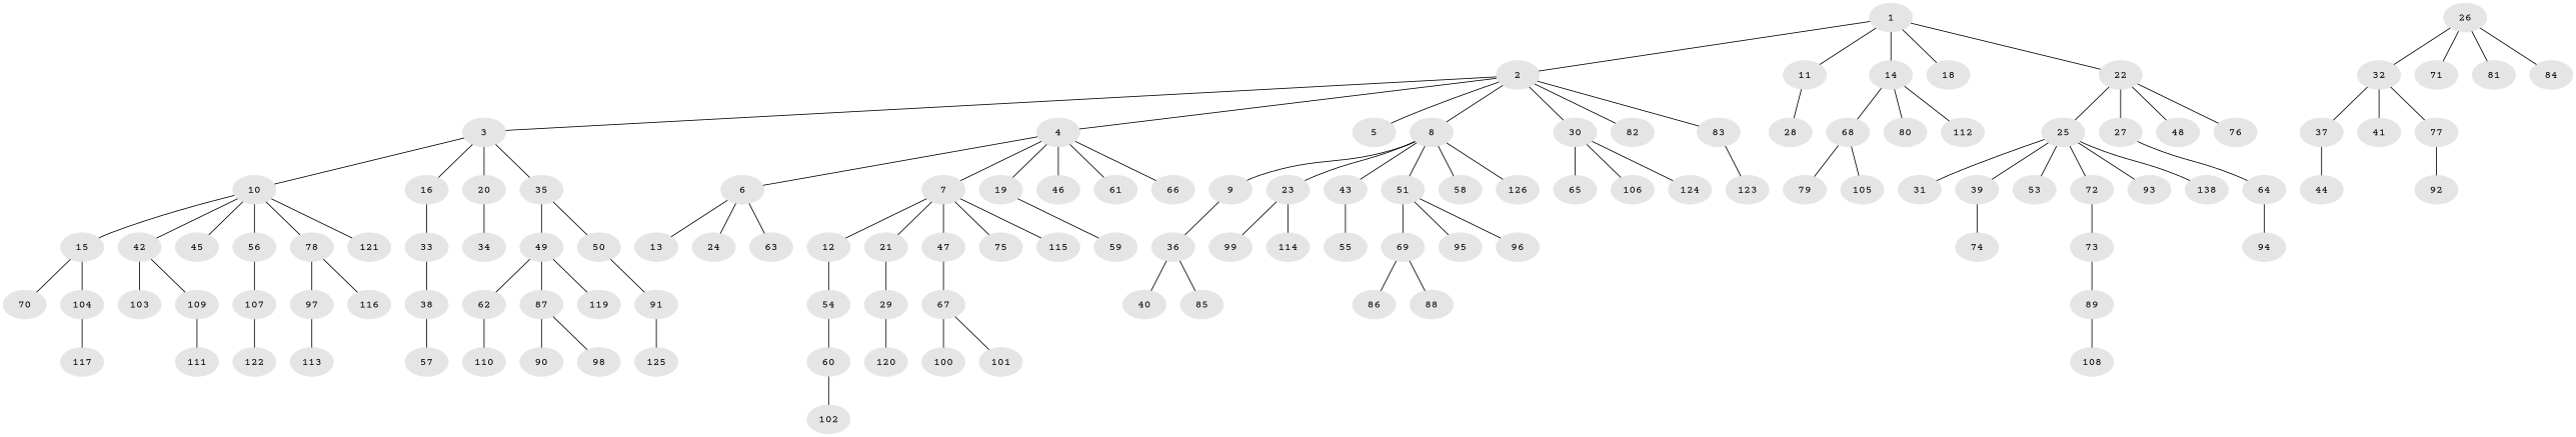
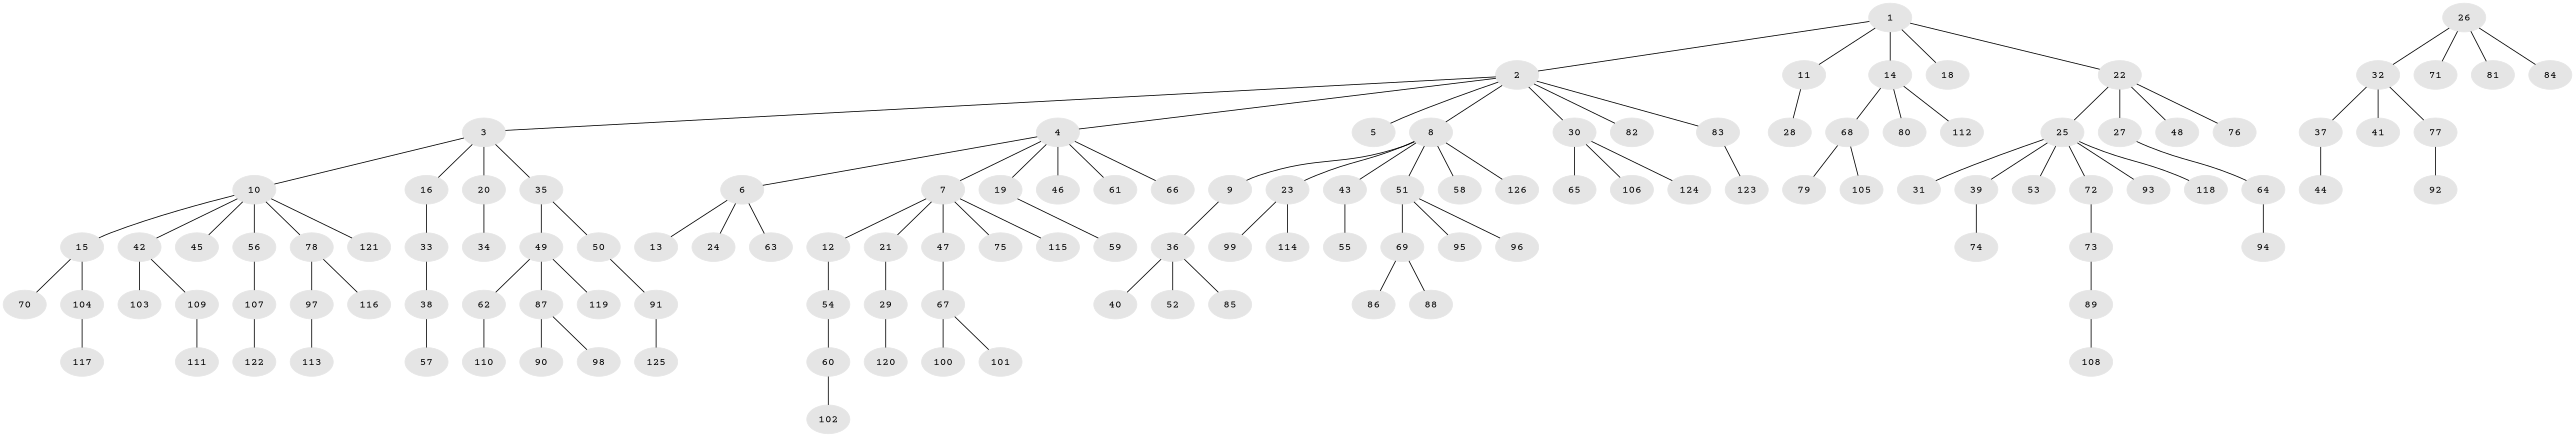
  graph {
    fontname="Courier Prime"
    node [color=gray90 fontname="Courier Prime" style=filled]
    edge [fontname="Courier Prime"]
    1
    2
    11
    14
    18
    22
    3
    4
    5
    8
    30
    82
    83
    28
    68
    80
    112
    25
    27
    48
    76
    10
    16
    20
    35
    6
    7
    19
    46
    61
    66
    9
    23
    43
    51
    58
    126
    65
    106
    124
    123
    15
    42
    45
    56
    78
    121
    33
    34
    49
    50
    13
    24
    63
    12
    21
    47
    75
    115
    59
    54
    29
    67
    36
    99
    114
    55
    69
    95
    96
    40
+   52
    85
    70
    104
    103
    109
    107
    97
    116
    60
    79
    105
    117
    38
    26
    32
    71
    81
    84
    120
    31
    39
    53
    72
    93
-   118 [label=138]
+   118
    64
    74
    73
    37
    41
    77
    94
    44
    92
    57
    62
    87
    119
    91
    111
    100
    101
    110
    90
    98
    125
    86
    88
    102
    122
    89
    108
    113
    1 -- 2
    1 -- 11
    1 -- 14
    1 -- 18
    1 -- 22
    2 -- 3
    2 -- 4
    2 -- 5
    2 -- 8
    2 -- 30
    2 -- 82
    2 -- 83
    11 -- 28
    14 -- 68
    14 -- 80
    14 -- 112
    22 -- 25
    22 -- 27
    22 -- 48
    22 -- 76
    3 -- 10
    3 -- 16
    3 -- 20
    3 -- 35
    4 -- 6
    4 -- 7
    4 -- 19
    4 -- 46
    4 -- 61
    4 -- 66
    8 -- 9
    8 -- 23
    8 -- 43
    8 -- 51
    8 -- 58
    8 -- 126
    30 -- 65
    30 -- 106
    30 -- 124
    83 -- 123
    68 -- 79
    68 -- 105
    25 -- 31
    25 -- 39
    25 -- 53
    25 -- 72
    25 -- 93
    25 -- 118
    27 -- 64
    10 -- 15
    10 -- 42
    10 -- 45
    10 -- 56
    10 -- 78
    10 -- 121
    16 -- 33
    20 -- 34
    35 -- 49
    35 -- 50
    6 -- 13
    6 -- 24
    6 -- 63
    7 -- 12
    7 -- 21
    7 -- 47
    7 -- 75
    7 -- 115
    19 -- 59
    9 -- 36
    23 -- 99
    23 -- 114
    43 -- 55
    51 -- 69
    51 -- 95
    51 -- 96
    15 -- 70
    15 -- 104
    42 -- 103
    42 -- 109
    56 -- 107
    78 -- 97
    78 -- 116
    33 -- 38
    49 -- 62
    49 -- 87
    49 -- 119
    50 -- 91
    12 -- 54
    21 -- 29
    47 -- 67
    54 -- 60
    29 -- 120
    67 -- 100
    67 -- 101
    36 -- 40
+   36 -- 52
    36 -- 85
    69 -- 86
    69 -- 88
    104 -- 117
    109 -- 111
    107 -- 122
    97 -- 113
    60 -- 102
    38 -- 57
    26 -- 32
    26 -- 71
    26 -- 81
    26 -- 84
    32 -- 37
    32 -- 41
    32 -- 77
    39 -- 74
    72 -- 73
    64 -- 94
    73 -- 89
    37 -- 44
    77 -- 92
    62 -- 110
    87 -- 90
    87 -- 98
    91 -- 125
    89 -- 108
  }
